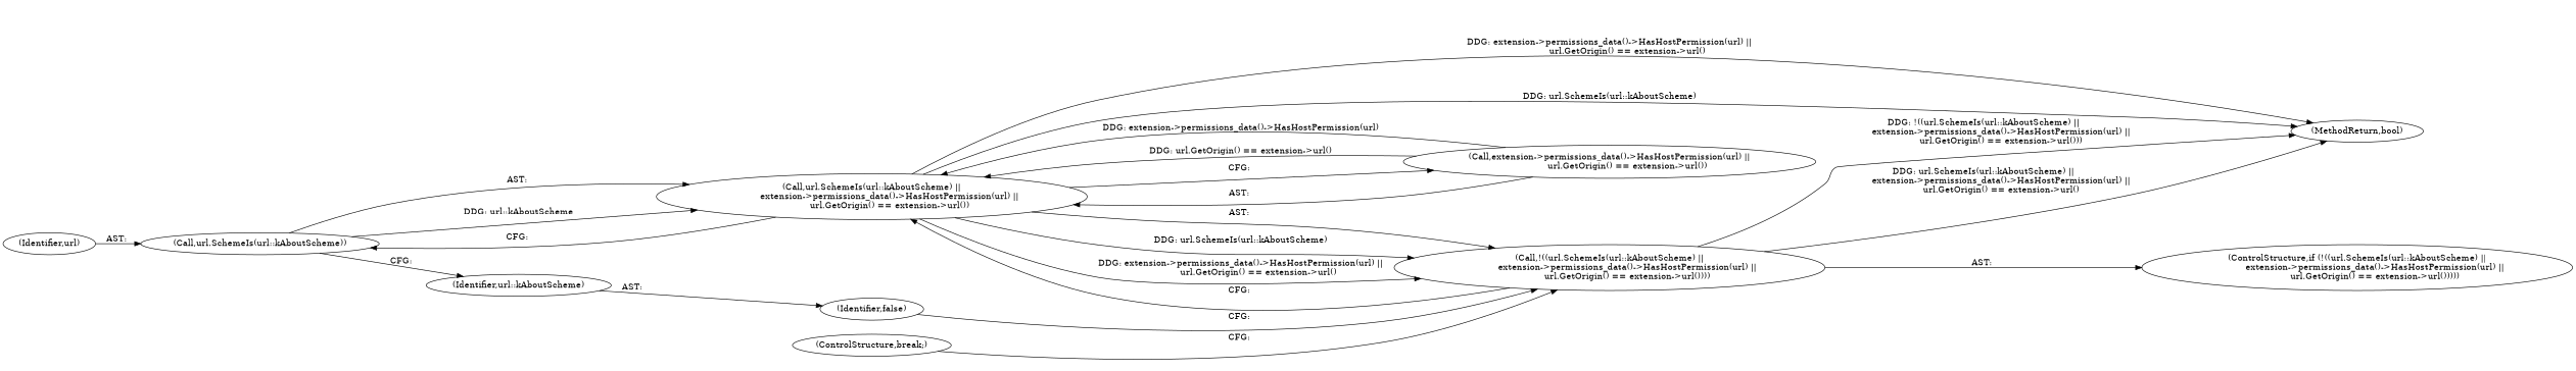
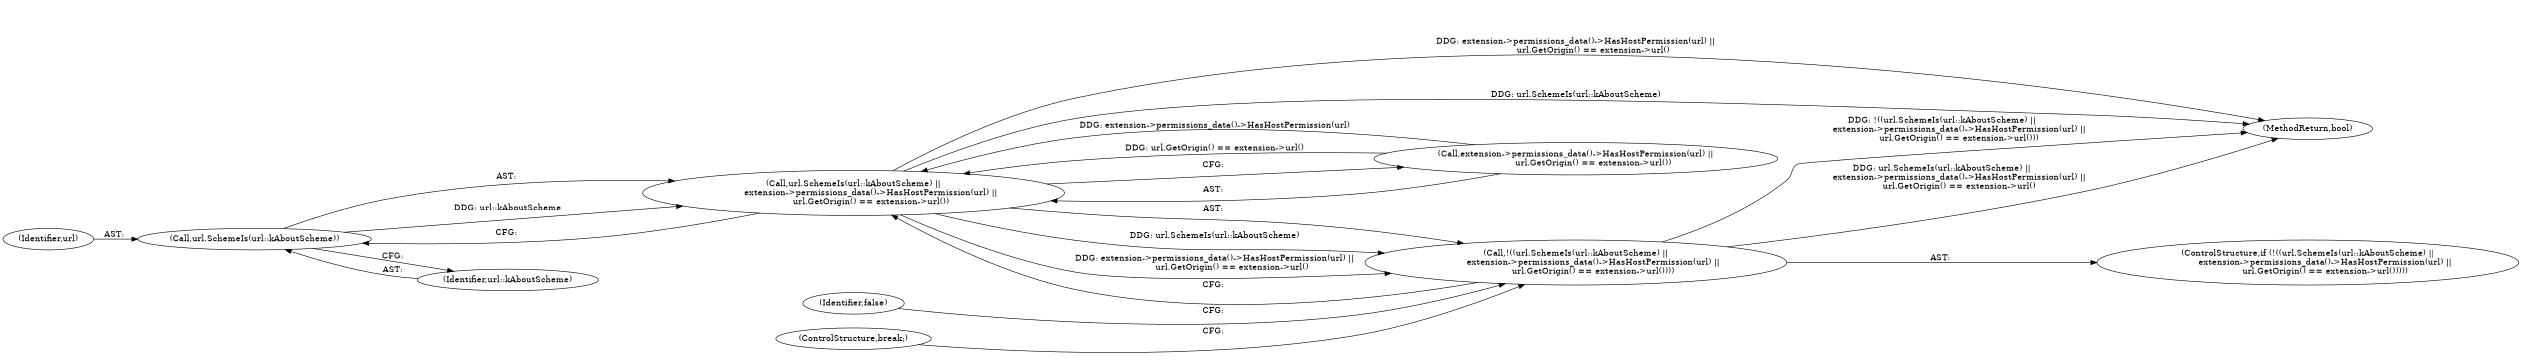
  digraph {
    rankdir=LR
    n1 [label="(Call,url.SchemeIs(url::kAboutScheme))"]
    n2 [label="(Call,url.SchemeIs(url::kAboutScheme) ||\n             extension->permissions_data()->HasHostPermission(url) ||\n             url.GetOrigin() == extension->url())"]
    n3 [label="(Identifier,url::kAboutScheme)"]
    n4 [label="(MethodReturn,bool)"]
    n5 [label="(Call,!((url.SchemeIs(url::kAboutScheme) ||\n             extension->permissions_data()->HasHostPermission(url) ||\n             url.GetOrigin() == extension->url())))"]
    n6 [label="(Call,extension->permissions_data()->HasHostPermission(url) ||\n             url.GetOrigin() == extension->url())"]
    n7 [label="(ControlStructure,if (!((url.SchemeIs(url::kAboutScheme) ||\n             extension->permissions_data()->HasHostPermission(url) ||\n             url.GetOrigin() == extension->url()))))"]
    n8 [label="(Identifier,false)"]
    n9 [label="(Identifier,url)"]
    n10 [label="(ControlStructure,break;)"]
    n1 -> n2 [label="AST: "]
    n1 -> n2 [label="DDG: url::kAboutScheme"]
    n1 -> n3 [label="CFG: "]
    n2 -> n1 [label="CFG: "]
    n2 -> n4 [label="DDG: extension->permissions_data()->HasHostPermission(url) ||\n             url.GetOrigin() == extension->url()"]
    n2 -> n4 [label="DDG: url.SchemeIs(url::kAboutScheme)"]
    n2 -> n5 [label="AST: "]
    n2 -> n5 [label="DDG: url.SchemeIs(url::kAboutScheme)"]
    n2 -> n5 [label="DDG: extension->permissions_data()->HasHostPermission(url) ||\n             url.GetOrigin() == extension->url()"]
    n2 -> n6 [label="CFG: "]
-   n3 -> n8 [label="AST: "]
+   n3 -> n1 [label="AST: "]
    n5 -> n2 [label="CFG: "]
    n5 -> n4 [label="DDG: url.SchemeIs(url::kAboutScheme) ||\n             extension->permissions_data()->HasHostPermission(url) ||\n             url.GetOrigin() == extension->url()"]
    n5 -> n4 [label="DDG: !((url.SchemeIs(url::kAboutScheme) ||\n             extension->permissions_data()->HasHostPermission(url) ||\n             url.GetOrigin() == extension->url()))"]
    n5 -> n7 [label="AST: "]
    n6 -> n2 [label="AST: "]
    n6 -> n2 [label="DDG: extension->permissions_data()->HasHostPermission(url)"]
    n6 -> n2 [label="DDG: url.GetOrigin() == extension->url()"]
    n8 -> n5 [label="CFG: "]
    n9 -> n1 [label="AST: "]
    n10 -> n5 [label="CFG: "]
  }
